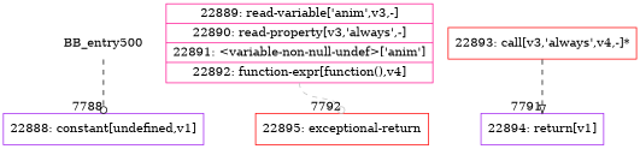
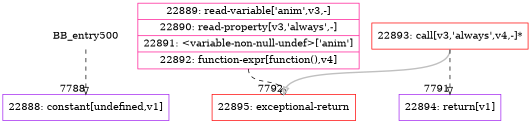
  digraph {
    rankdir=TD
    node [color=red shape=record]
    edge [arrowhead=odot headport=n style=dashed tailport=s]
    BB_entry500 [shape=none]
    n2 [color=purple label="{22888: constant[undefined,v1]}"]
    n3 [color=deeppink label="{22889: read-variable['anim',v3,-]|22890: read-property[v3,'always',-]|22891: \<variable-non-null-undef\>['anim']|22892: function-expr[function(),v4]}"]
    n4 [label="{22895: exceptional-return}"]
    n5 [label="{22893: call[v3,'always',v4,-]*}"]
    n6 [color=purple label="{22894: return[v1]}"]
-   BB_entry500 -> n2 [headlabel="    7788"]
-   n3 -> n4 [color=gray headlabel="      7792"]
+   BB_entry500 -> n2 [arrowhead=onormal headlabel="    7788"]
+   n3 -> n4 [color=black headlabel="      7792"]
+   n5 -> n4 [arrowhead=onormal color=gray style=bold]
    n5 -> n6 [arrowhead=onormal headlabel="      7791"]
  }
